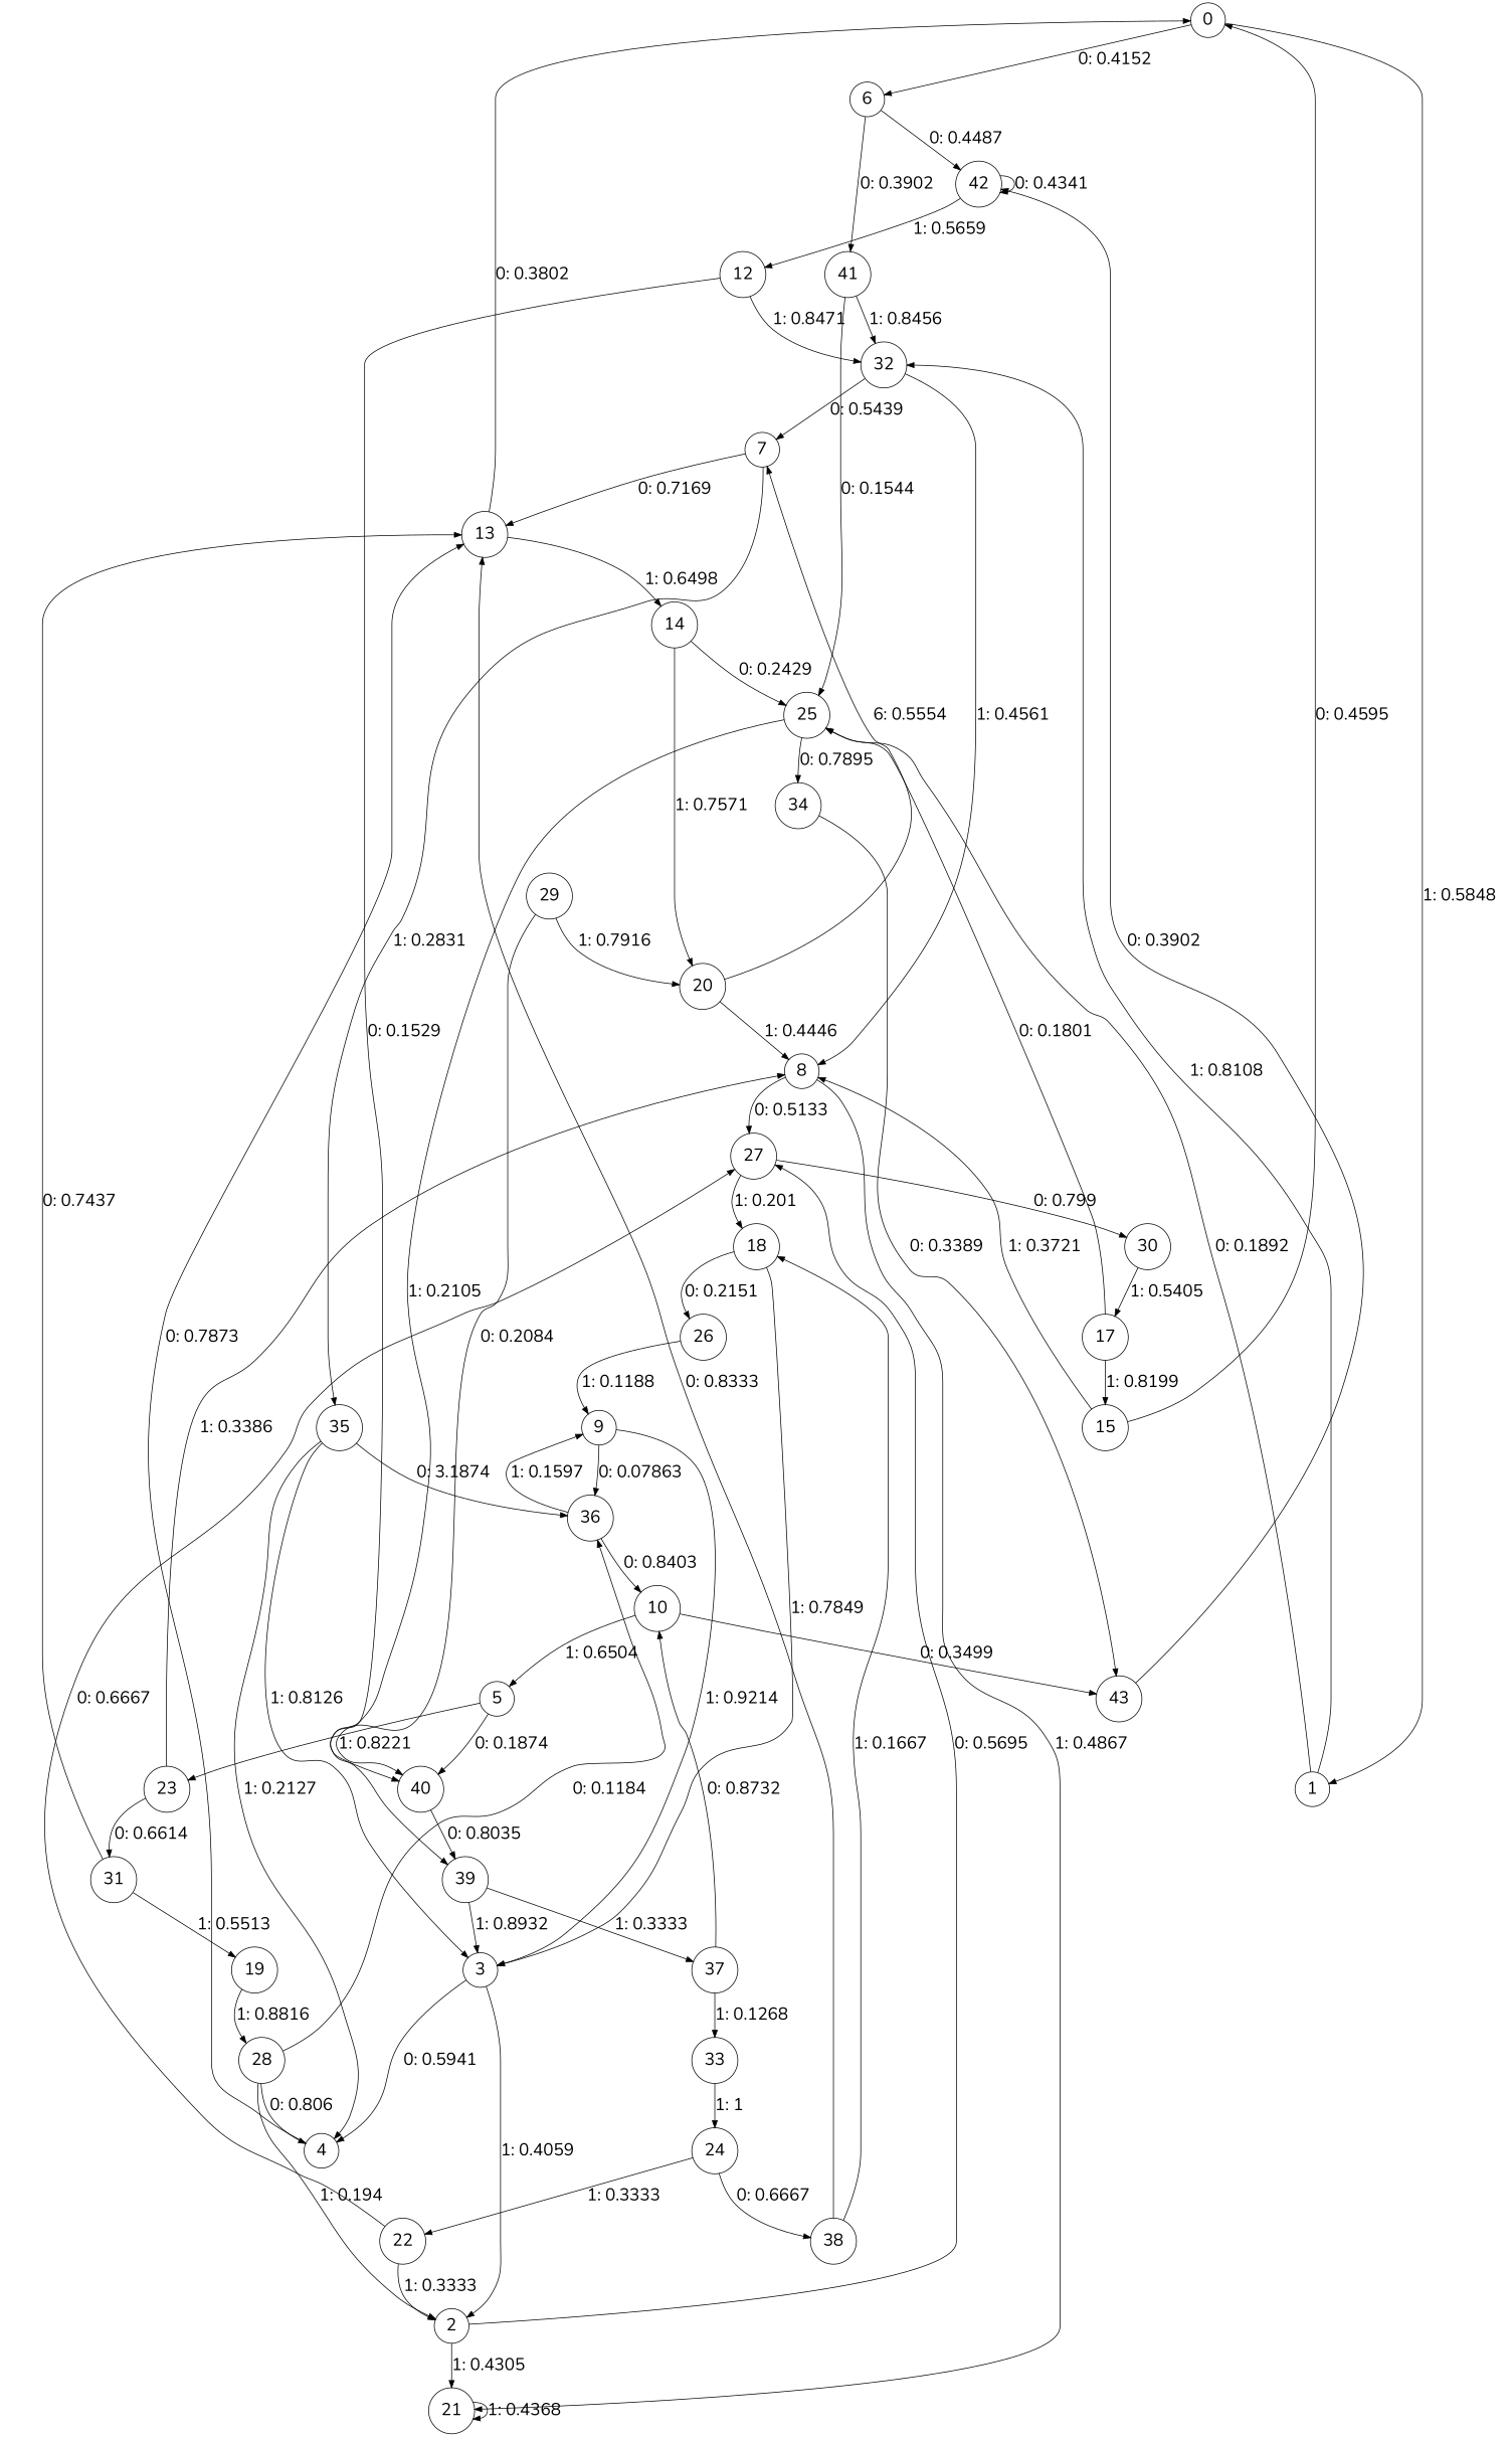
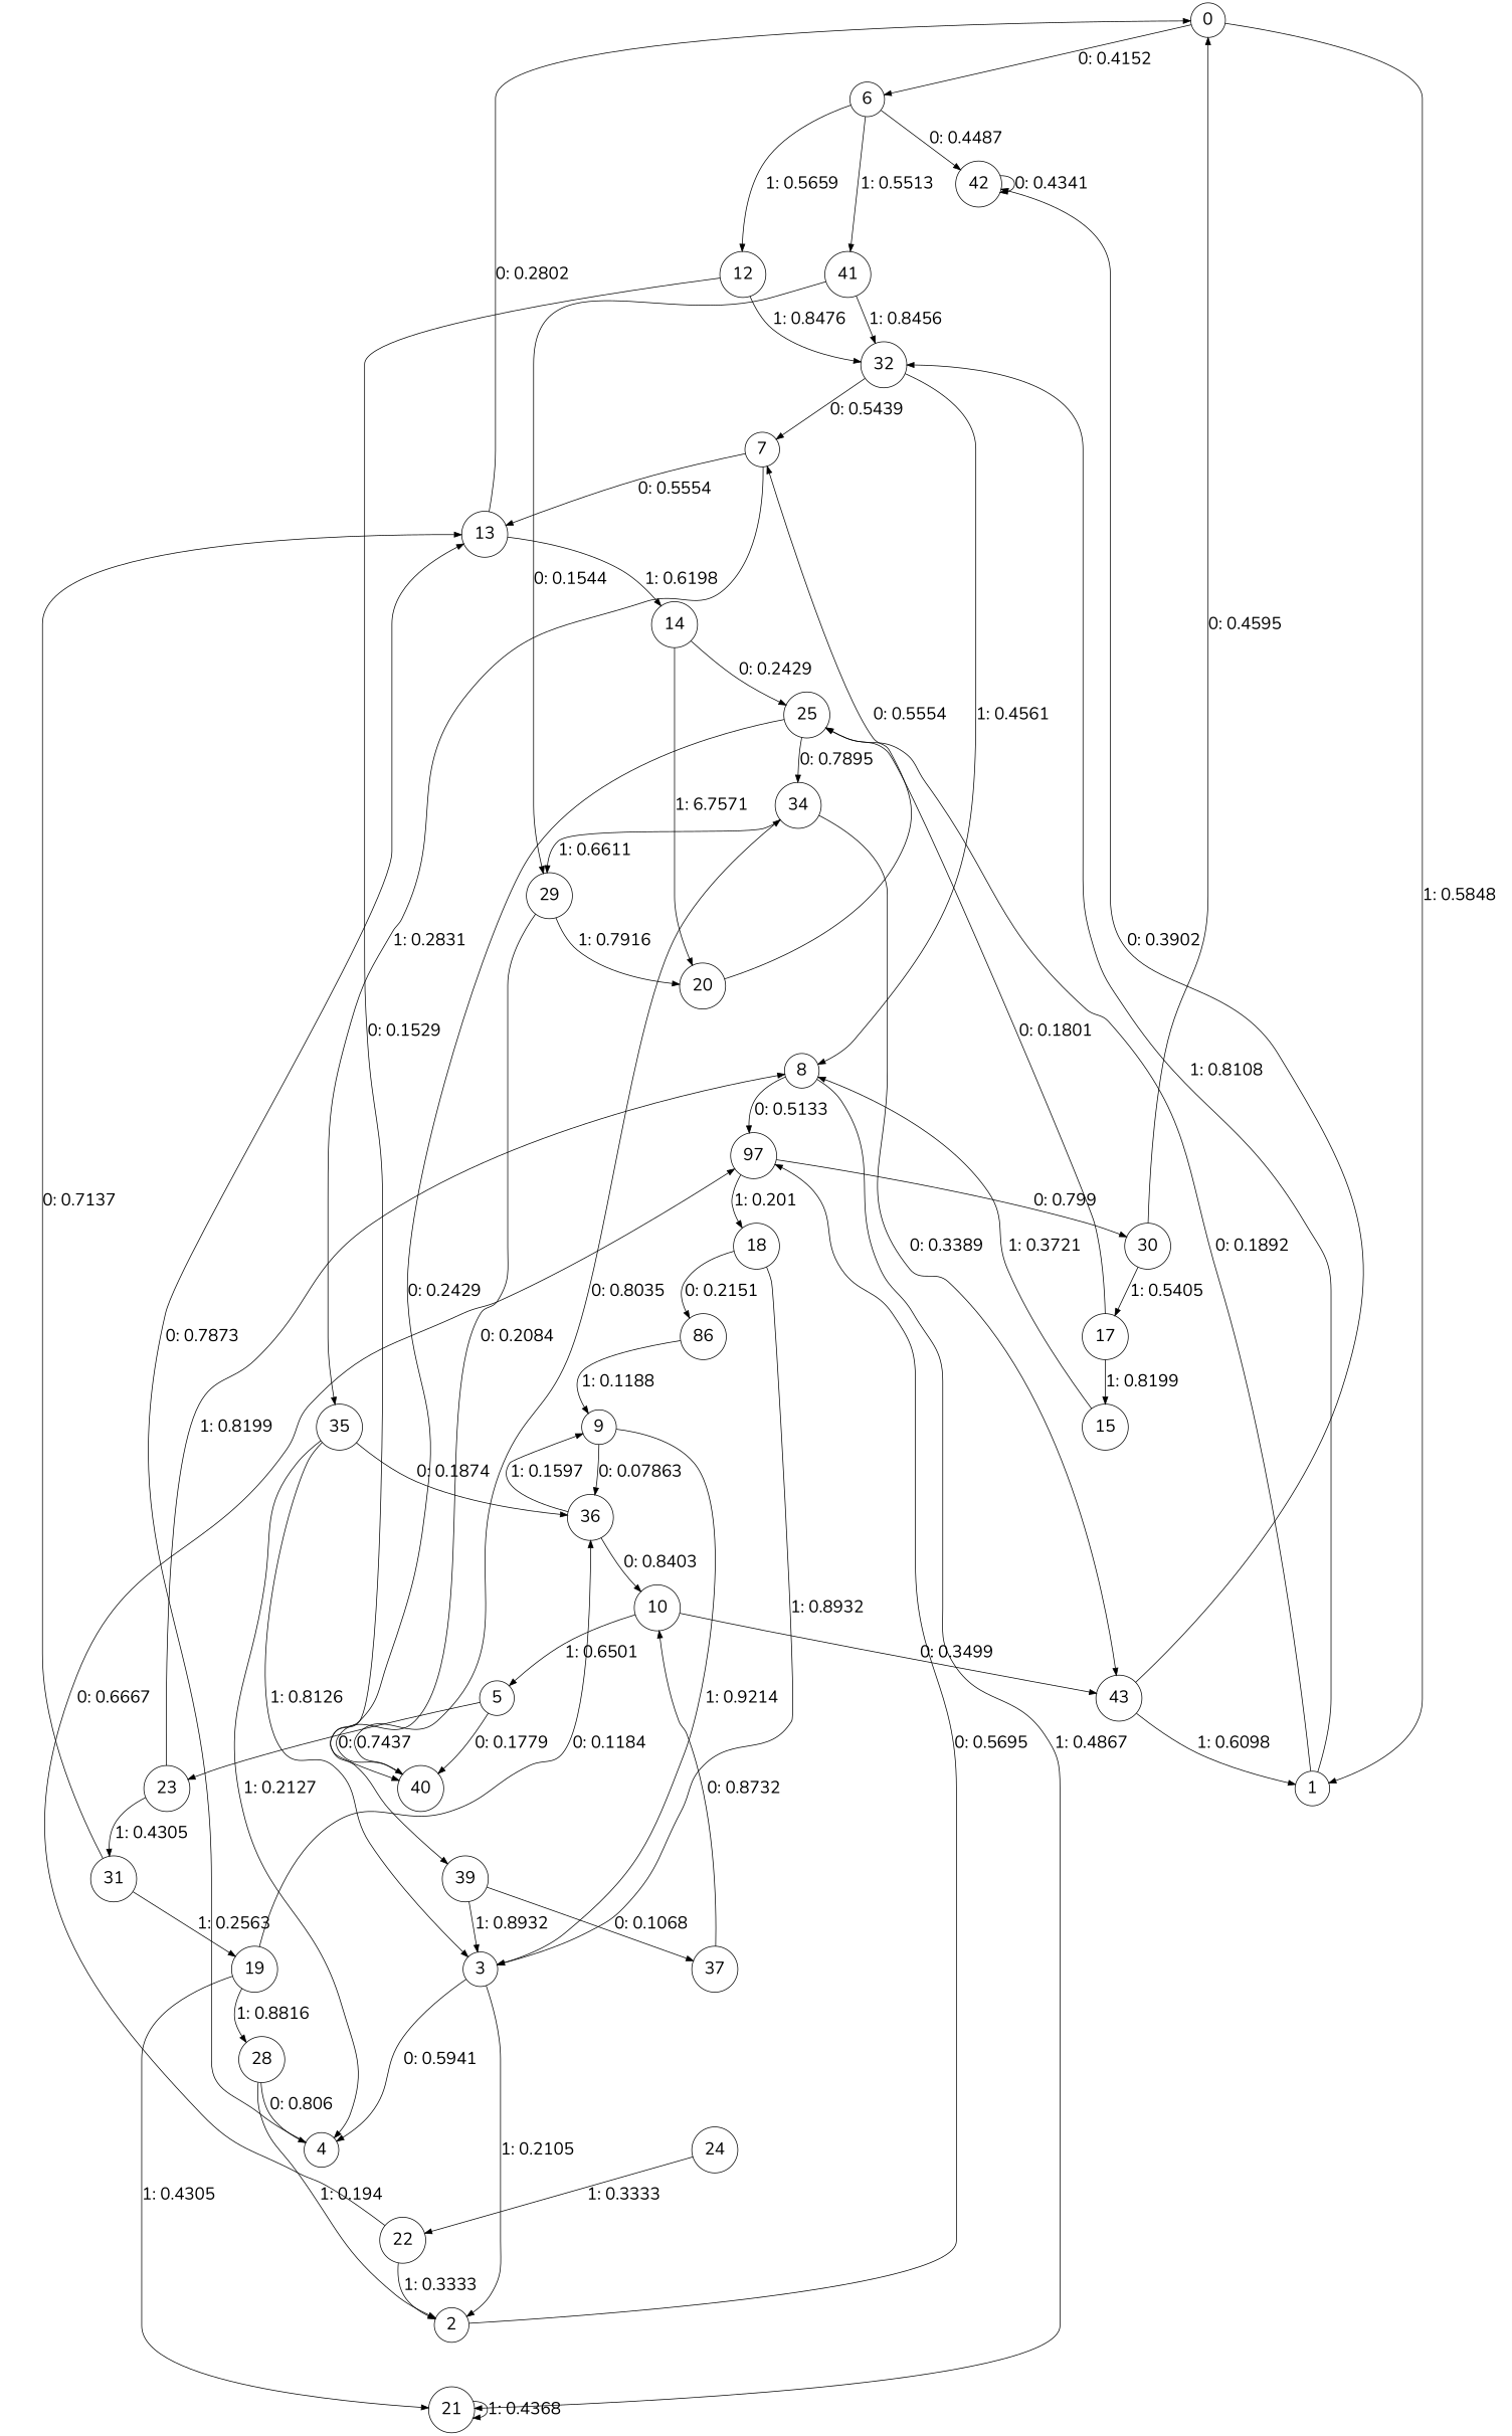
  digraph {
    fontname=Nunito
    node [fontname=Nunito fontsize=24 shape=circle]
    edge [fontname=Nunito fontsize=24]
    0
    6
    1
    42
    41
    25
    32
    12
    34
    39
    7
    8
    43
    29
    3
    37
    13
    35
-   27
+   27 [label=97]
    21
    2
    30
    18
    17
-   26
+   26 [label=86]
    4
    14
    36
    20
    9
    10
    5
    40
    23
    31
    19
    15
    28
    22
    24
-   38
-   33
    0 -> 6 [label="0: 0.4152   "]
    0 -> 1 [label="1: 0.5848   "]
    6 -> 42 [label="0: 0.4487   "]
-   6 -> 41 [label="0: 0.3902   "]
+   6 -> 41 [label="1: 0.5513   "]
    1 -> 25 [label="0: 0.1892   "]
    1 -> 32 [label="1: 0.8108   "]
    42 -> 42 [label="0: 0.4341   "]
-   42 -> 12 [label="1: 0.5659   "]
-   41 -> 25 [label="0: 0.1544   "]
+   6 -> 12 [label="1: 0.5659   "]
+   41 -> 29 [label="0: 0.1544   "]
    41 -> 32 [label="1: 0.8456   "]
    25 -> 34 [label="0: 0.7895   "]
-   25 -> 39 [label="1: 0.2105   "]
+   25 -> 39 [label="0: 0.2429   "]
    32 -> 7 [label="0: 0.5439   "]
    32 -> 8 [label="1: 0.4561   "]
-   12 -> 32 [label="1: 0.8471   "]
+   12 -> 32 [label="1: 0.8476   "]
    12 -> 40 [label="0: 0.1529   "]
    34 -> 43 [label="0: 0.3389   "]
+   34 -> 29 [label="1: 0.6611   "]
    39 -> 3 [label="1: 0.8932   "]
-   39 -> 37 [label="1: 0.3333   "]
-   7 -> 13 [label="0: 0.7169   "]
+   39 -> 37 [label="0: 0.1068   "]
+   7 -> 13 [label="0: 0.5554   "]
    7 -> 35 [label="1: 0.2831   "]
    8 -> 27 [label="0: 0.5133   "]
    8 -> 21 [label="1: 0.4867   "]
+   43 -> 1 [label="1: 0.6098   "]
    43 -> 42 [label="0: 0.3902   "]
    29 -> 20 [label="1: 0.7916   "]
    29 -> 40 [label="0: 0.2084   "]
-   3 -> 2 [label="1: 0.4059   "]
+   3 -> 2 [label="1: 0.2105   "]
    3 -> 4 [label="0: 0.5941   "]
    37 -> 10 [label="0: 0.8732   "]
-   37 -> 33 [label="1: 0.1268   "]
-   13 -> 0 [label="0: 0.3802   "]
-   13 -> 14 [label="1: 0.6498   "]
+   13 -> 0 [label="0: 0.2802   "]
+   13 -> 14 [label="1: 0.6198   "]
    35 -> 3 [label="1: 0.8126   "]
    35 -> 4 [label="1: 0.2127   "]
-   35 -> 36 [label="0: 3.1874   "]
+   35 -> 36 [label="0: 0.1874   "]
    27 -> 30 [label="0: 0.799    "]
    27 -> 18 [label="1: 0.201    "]
    21 -> 21 [label="1: 0.4368   "]
    2 -> 27 [label="0: 0.5695   "]
-   2 -> 21 [label="1: 0.4305   "]
-   15 -> 0 [label="0: 0.4595   "]
+   19 -> 21 [label="1: 0.4305   "]
+   30 -> 0 [label="0: 0.4595   "]
    30 -> 17 [label="1: 0.5405   "]
-   18 -> 3 [label="1: 0.7849   "]
+   18 -> 3 [label="1: 0.8932   "]
    18 -> 26 [label="0: 0.2151   "]
    17 -> 25 [label="0: 0.1801   "]
    17 -> 15 [label="1: 0.8199   "]
    26 -> 9 [label="1: 0.1188   "]
    4 -> 13 [label="0: 0.7873   "]
    14 -> 25 [label="0: 0.2429   "]
-   14 -> 20 [label="1: 0.7571   "]
+   14 -> 20 [label="1: 6.7571   "]
    36 -> 9 [label="1: 0.1597   "]
    36 -> 10 [label="0: 0.8403   "]
-   20 -> 7 [label="6: 0.5554   "]
-   20 -> 8 [label="1: 0.4446   "]
+   20 -> 7 [label="0: 0.5554   "]
    9 -> 3 [label="1: 0.9214   "]
    9 -> 36 [label="0: 0.07863  "]
    10 -> 43 [label="0: 0.3499   "]
-   10 -> 5 [label="1: 0.6504   "]
-   5 -> 40 [label="0: 0.1874   "]
-   5 -> 23 [label="1: 0.8221   "]
-   40 -> 39 [label="0: 0.8035   "]
-   23 -> 8 [label="1: 0.3386   "]
-   23 -> 31 [label="0: 0.6614   "]
-   31 -> 13 [label="0: 0.7437   "]
-   31 -> 19 [label="1: 0.5513   "]
-   28 -> 36 [label="0: 0.1184   "]
+   10 -> 5 [label="1: 0.6501   "]
+   5 -> 40 [label="0: 0.1779   "]
+   5 -> 23 [label="0: 0.7437   "]
+   40 -> 34 [label="0: 0.8035   "]
+   23 -> 8 [label="1: 0.8199   "]
+   23 -> 31 [label="1: 0.4305   "]
+   31 -> 13 [label="0: 0.7137   "]
+   31 -> 19 [label="1: 0.2563   "]
+   19 -> 36 [label="0: 0.1184   "]
    19 -> 28 [label="1: 0.8816   "]
    15 -> 8 [label="1: 0.3721   "]
    28 -> 2 [label="1: 0.194    "]
    28 -> 4 [label="0: 0.806    "]
    22 -> 27 [label="0: 0.6667   "]
    22 -> 2 [label="1: 0.3333   "]
    24 -> 22 [label="1: 0.3333   "]
-   24 -> 38 [label="0: 0.6667   "]
-   38 -> 13 [label="0: 0.8333   "]
-   38 -> 18 [label="1: 0.1667   "]
-   33 -> 24 [label="1: 1        "]
  }
